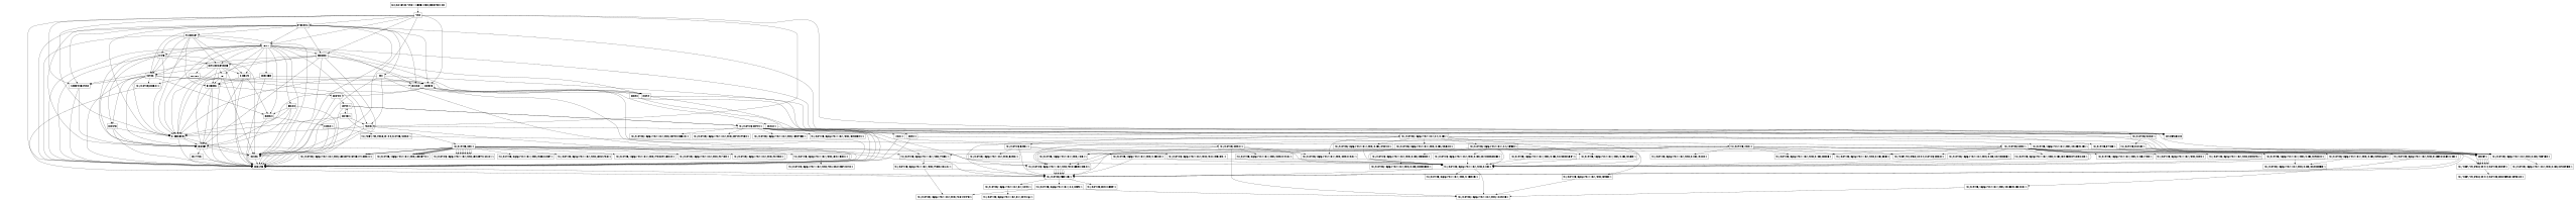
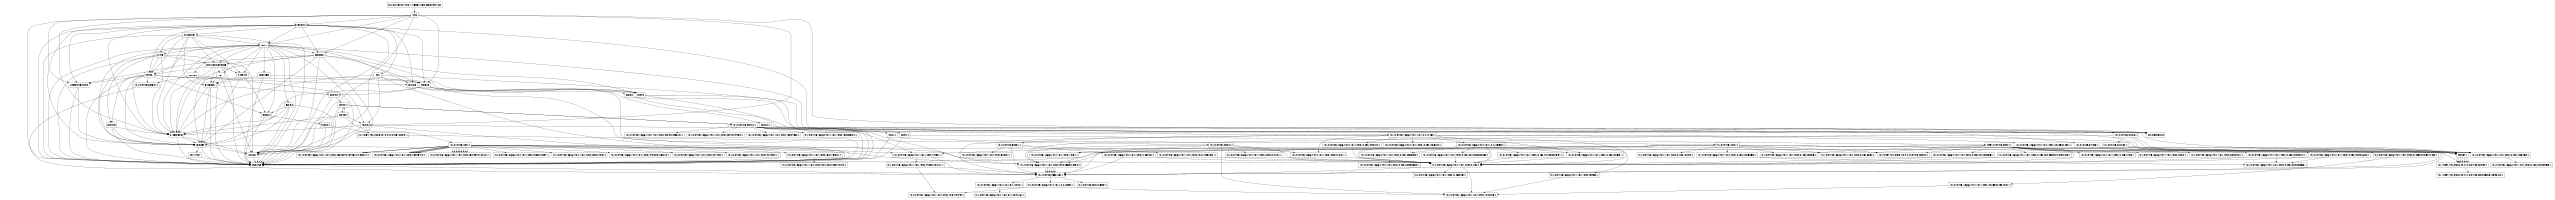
  digraph {
    fontname="DejaVu Sans Mono"
    node [fontname="DejaVu Sans Mono" shape=box]
    edge [fontname="DejaVu Sans Mono"]
    n1 [label=list]
    n2 [label=__config]
    n3 [label=memory]
    n4 [label=type_traits]
    n5 [label=version]
    n6 [label=limits]
    n7 [label=__undef_macros]
    n8 [label=initializer_list]
    n9 [label=__debug]
    n10 [label=iterator]
    n11 [label=algorithm]
    n12 [label="usr/include/features.h"]
    n13 [label=cstddef]
    n14 [label=typeinfo]
    n15 [label=cstdint]
    n16 [label=new]
    n17 [label=utility]
    n18 [label=cstring]
    n19 [label=iosfwd]
    n20 [label=__functional_base]
    n21 [label=tuple]
    n22 [label=stdexcept]
    n23 [label=cassert]
    n24 [label=atomic]
    n25 [label=cstdlib]
    n26 [label=cstdio]
    n27 [label=functional]
    n28 [label=bit]
    n29 [label="tmp/tmpw8iwRO.libcxx.header.deps/test_list.cpp"]
    n30 [label="usr/include/stdc-predef.h"]
    n31 [label="usr/include/x86_64-linux-gnu/sys/cdefs.h"]
    n32 [label="usr/include/x86_64-linux-gnu/gnu/stubs.h"]
    n33 [label="usr/include/x86_64-linux-gnu/bits/wordsize.h"]
    n34 [label="usr/include/x86_64-linux-gnu/bits/long-double.h"]
    n35 [label="usr/include/x86_64-linux-gnu/gnu/stubs-64.h"]
    n36 [label="usr/local/lib/clang/10.0.0/include/stddef.h"]
    n37 [label=__nullptr]
    n38 [label=exception]
    n39 [label="stdint.h"]
    n40 [label=__tuple]
    n41 [label="usr/include/assert.h"]
    n42 [label="string.h"]
    n43 [label="wchar.h"]
    n44 [label="usr/local/lib/clang/10.0.0/include/__stddef_max_align_t.h"]
    n45 [label="stdlib.h"]
    n46 [label="usr/include/stdlib.h"]
    n47 [label="cookie.h"]
    n48 [label="usr/include/x86_64-linux-gnu/bits/libc-header-start.h"]
    n49 [label="stddef.h"]
    n50 [label="usr/include/x86_64-linux-gnu/bits/waitflags.h"]
    n51 [label="usr/include/x86_64-linux-gnu/bits/waitstatus.h"]
    n52 [label="usr/include/x86_64-linux-gnu/bits/floatn.h"]
    n53 [label="usr/include/x86_64-linux-gnu/bits/types/locale_t.h"]
    n54 [label="usr/include/x86_64-linux-gnu/sys/types.h"]
    n55 [label="usr/include/alloca.h"]
    n56 [label="usr/include/x86_64-linux-gnu/bits/stdlib-bsearch.h"]
    n57 [label="usr/include/x86_64-linux-gnu/bits/stdlib-float.h"]
    n58 [label="usr/include/math.h"]
    n59 [label="usr/include/x86_64-linux-gnu/bits/floatn-common.h"]
    n60 [label="usr/include/x86_64-linux-gnu/bits/types/__locale_t.h"]
    n61 [label="usr/include/x86_64-linux-gnu/bits/types.h"]
    n62 [label="usr/include/x86_64-linux-gnu/bits/types/clock_t.h"]
    n63 [label="usr/include/x86_64-linux-gnu/bits/types/time_t.h"]
    n64 [label="usr/include/x86_64-linux-gnu/bits/types/timer_t.h"]
    n65 [label="usr/include/x86_64-linux-gnu/bits/stdint-intn.h"]
    n66 [label="usr/include/endian.h"]
    n67 [label="usr/include/x86_64-linux-gnu/sys/select.h"]
    n68 [label="usr/include/x86_64-linux-gnu/bits/pthreadtypes.h"]
    n69 [label="usr/include/x86_64-linux-gnu/bits/typesizes.h"]
    n70 [label="usr/include/x86_64-linux-gnu/bits/endian.h"]
    n71 [label="usr/include/x86_64-linux-gnu/bits/byteswap.h"]
    n72 [label="usr/include/x86_64-linux-gnu/bits/uintn-identity.h"]
    n73 [label="usr/include/x86_64-linux-gnu/bits/select.h"]
    n74 [label="usr/include/x86_64-linux-gnu/bits/types/sigset_t.h"]
    n75 [label="usr/include/x86_64-linux-gnu/bits/types/struct_timeval.h"]
    n76 [label="usr/include/x86_64-linux-gnu/bits/types/struct_timespec.h"]
    n77 [label="usr/include/x86_64-linux-gnu/bits/thread-shared-types.h"]
    n78 [label="usr/include/x86_64-linux-gnu/bits/types/__sigset_t.h"]
    n79 [label="usr/include/x86_64-linux-gnu/bits/pthreadtypes-arch.h"]
    n80 [label="usr/include/x86_64-linux-gnu/bits/math-vector.h"]
    n81 [label="usr/include/x86_64-linux-gnu/bits/flt-eval-method.h"]
    n82 [label="usr/include/x86_64-linux-gnu/bits/fp-logb.h"]
    n83 [label="usr/include/x86_64-linux-gnu/bits/fp-fast.h"]
    n84 [label="usr/include/x86_64-linux-gnu/bits/mathcalls-helper-functions.h"]
    n85 [label="usr/include/x86_64-linux-gnu/bits/mathcalls.h"]
    n86 [label="usr/include/x86_64-linux-gnu/bits/mathcalls-narrow.h"]
    n87 [label="usr/include/x86_64-linux-gnu/bits/iscanonical.h"]
    n88 [label="usr/include/x86_64-linux-gnu/bits/mathinline.h"]
    n89 [label="usr/include/x86_64-linux-gnu/bits/libm-simd-decl-stubs.h"]
    n90 [label="usr/local/lib/clang/10.0.0/include/stdint.h"]
    n91 [label="usr/include/stdint.h"]
    n92 [label="usr/include/x86_64-linux-gnu/bits/wchar.h"]
    n93 [label="usr/include/x86_64-linux-gnu/bits/stdint-uintn.h"]
    n94 [label="usr/include/string.h"]
    n95 [label="usr/include/strings.h"]
    n96 [label="stdio.h"]
    n97 [label="usr/include/wchar.h"]
    n98 [label="usr/local/lib/clang/10.0.0/include/stdarg.h"]
    n99 [label="usr/include/x86_64-linux-gnu/bits/types/wint_t.h"]
+   n100 [label="usr/include/x86_64-linux-gnu/bits/types/mbstate_t.h"]
    n101 [label="usr/include/x86_64-linux-gnu/bits/types/__FILE.h"]
    n102 [label="usr/include/x86_64-linux-gnu/bits/types/FILE.h"]
    n103 [label="usr/include/x86_64-linux-gnu/bits/types/__mbstate_t.h"]
-   n104 [label="usr/include/stdio.h"]
+   n104 [label="local/include/stdio.h"]
    n105 [label="usr/include/x86_64-linux-gnu/bits/types/__fpos_t.h"]
    n106 [label="usr/include/x86_64-linux-gnu/bits/types/__fpos64_t.h"]
    n107 [label="usr/include/x86_64-linux-gnu/bits/types/struct_FILE.h"]
    n108 [label="usr/include/x86_64-linux-gnu/bits/types/cookie_io_functions_t.h"]
    n109 [label="usr/include/x86_64-linux-gnu/bits/stdio_lim.h"]
    n110 [label="usr/include/x86_64-linux-gnu/bits/sys_errlist.h"]
    n111 [label="usr/include/x86_64-linux-gnu/bits/stdio.h"]
    n1 -> n2
    n1 -> n3
    n1 -> n4
    n1 -> n5
    n1 -> n6
    n1 -> n7
    n1 -> n8
    n1 -> n9
    n1 -> n10
    n1 -> n11
    n2 -> n12
    n3 -> n2
    n3 -> n4
    n3 -> n5
    n3 -> n6
    n3 -> n7
    n3 -> n10
    n3 -> n13
    n3 -> n14
    n3 -> n15
    n3 -> n16
    n3 -> n17
    n3 -> n18
    n3 -> n19
    n3 -> n20
    n3 -> n21
    n3 -> n22
    n3 -> n23
    n3 -> n24
    n4 -> n2
    n4 -> n5
    n4 -> n13
    n5 -> n2
    n6 -> n2
    n6 -> n4
    n6 -> n5
    n6 -> n7
    n8 -> n2
    n8 -> n13
    n9 -> n2
    n9 -> n13
    n9 -> n19
    n9 -> n25
-   n26 -> n9
+   n9 -> n26
    n10 -> n2
    n10 -> n4
    n10 -> n5
    n10 -> n8
    n10 -> n9
    n10 -> n13
    n10 -> n19
    n10 -> n20
    n11 -> n2
    n11 -> n3
    n11 -> n4
    n11 -> n5
    n11 -> n7
    n11 -> n8
    n11 -> n9
    n11 -> n10
    n11 -> n13
    n11 -> n17
    n11 -> n18
    n11 -> n27
    n11 -> n28
    n12 -> n30
    n12 -> n31
    n12 -> n32
    n13 -> n2
    n13 -> n5
    n13 -> n36
    n13 -> n37
-   n14 -> n2
+   n95 -> n2
    n14 -> n13
    n14 -> n15
    n14 -> n38
    n15 -> n2
    n15 -> n39
    n16 -> n2
    n16 -> n4
    n16 -> n5
    n16 -> n13
    n16 -> n38
    n17 -> n2
    n17 -> n4
    n17 -> n8
    n17 -> n9
    n17 -> n13
    n17 -> n15
    n17 -> n18
    n17 -> n40
    n17 -> n41
    n18 -> n2
    n18 -> n42
    n19 -> n2
    n19 -> n43
    n20 -> n2
    n20 -> n4
    n20 -> n14
    n20 -> n16
    n20 -> n17
    n20 -> n38
    n21 -> n2
    n21 -> n4
    n21 -> n5
    n21 -> n13
    n21 -> n17
    n21 -> n20
    n21 -> n40
    n22 -> n2
    n22 -> n19
    n22 -> n38
    n23 -> n2
    n23 -> n41
    n24 -> n2
    n24 -> n4
    n24 -> n5
    n24 -> n13
    n24 -> n15
    n25 -> n2
    n25 -> n45
    n26 -> n2
    n26 -> n96
    n27 -> n2
    n27 -> n3
    n27 -> n4
    n27 -> n5
    n27 -> n14
    n27 -> n17
    n27 -> n20
    n27 -> n21
    n27 -> n38
    n28 -> n2
    n28 -> n4
    n28 -> n5
    n28 -> n6
    n28 -> n7
    n28 -> n9
    n29 -> n1
    n31 -> n33
    n31 -> n34
    n32 -> n35
    n36 -> n44
    n37 -> n2
    n38 -> n2
    n38 -> n4
    n38 -> n13
    n38 -> n25
    n39 -> n2
    n39 -> n90
    n40 -> n2
    n40 -> n4
    n40 -> n13
    n41 -> n12
    n42 -> n2
    n42 -> n94
    n43 -> n2
    n43 -> n97
    n45 -> n2
    n45 -> n46
    n45 -> n46
    n45 -> n47
    n46 -> n48
    n46 -> n49
    n46 -> n50
    n46 -> n51
    n46 -> n52
    n46 -> n53
    n46 -> n54
    n46 -> n55
    n46 -> n56
    n46 -> n57
    n47 -> n2
    n47 -> n4
    n47 -> n6
    n47 -> n45
    n47 -> n58
    n48 -> n12
    n48 -> n12
    n48 -> n12
    n48 -> n12
    n48 -> n12
    n48 -> n12
    n49 -> n36
    n49 -> n36
    n49 -> n36
    n49 -> n36
    n49 -> n36
    n49 -> n36
    n49 -> n36
    n52 -> n12
    n52 -> n59
    n53 -> n60
    n54 -> n12
    n54 -> n49
    n54 -> n61
    n54 -> n62
    n54 -> n63
    n54 -> n64
    n54 -> n65
    n54 -> n66
    n54 -> n67
    n54 -> n68
    n55 -> n12
    n55 -> n49
    n58 -> n48
    n58 -> n52
    n58 -> n61
    n58 -> n80
    n58 -> n81
    n58 -> n82
    n58 -> n83
    n58 -> n84
    n58 -> n84
    n58 -> n84
    n58 -> n85
    n58 -> n85
    n58 -> n85
    n58 -> n85
    n58 -> n85
    n58 -> n85
    n58 -> n85
    n58 -> n86
    n58 -> n86
    n58 -> n86
    n58 -> n86
    n58 -> n86
    n58 -> n86
    n58 -> n86
    n58 -> n86
    n58 -> n86
    n58 -> n87
    n58 -> n88
    n59 -> n12
    n59 -> n34
    n61 -> n12
    n61 -> n33
    n61 -> n69
    n62 -> n61
    n63 -> n61
    n64 -> n61
    n65 -> n61
    n66 -> n12
    n66 -> n70
    n66 -> n71
    n66 -> n72
    n67 -> n12
    n67 -> n61
    n67 -> n63
    n67 -> n73
    n67 -> n74
    n67 -> n75
    n67 -> n76
    n68 -> n77
    n71 -> n12
    n71 -> n61
    n72 -> n61
    n73 -> n33
    n74 -> n78
    n75 -> n61
    n76 -> n61
    n77 -> n79
    n79 -> n33
    n80 -> n89
    n90 -> n91
    n91 -> n33
    n91 -> n48
    n91 -> n61
    n91 -> n65
    n91 -> n92
    n91 -> n93
    n93 -> n61
    n94 -> n48
    n94 -> n49
    n94 -> n53
    n94 -> n95
    n95 -> n12
    n95 -> n49
    n95 -> n53
    n96 -> n2
    n96 -> n104
    n97 -> n48
    n97 -> n49
    n97 -> n52
    n97 -> n53
    n97 -> n92
    n97 -> n98
    n97 -> n99
+   n97 -> n100
    n97 -> n101
    n97 -> n102
+   n100 -> n103
    n104 -> n48
    n104 -> n49
    n104 -> n61
    n104 -> n98
    n104 -> n101
    n104 -> n102
    n104 -> n105
    n104 -> n106
    n104 -> n107
    n104 -> n108
    n104 -> n109
    n104 -> n110
    n104 -> n111
    n105 -> n61
    n105 -> n103
    n106 -> n61
    n106 -> n103
    n107 -> n61
    n108 -> n61
  }
